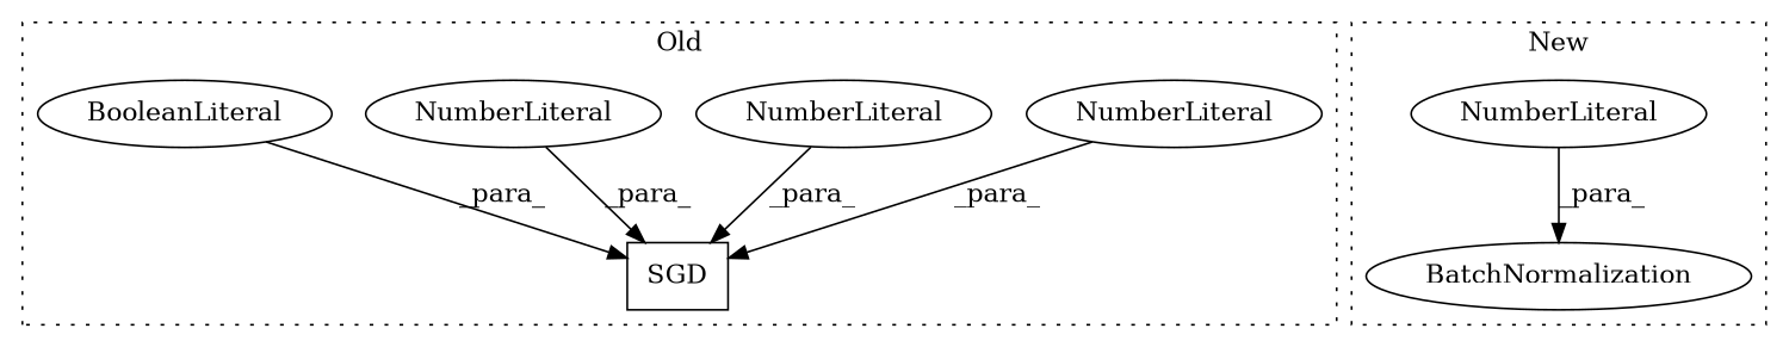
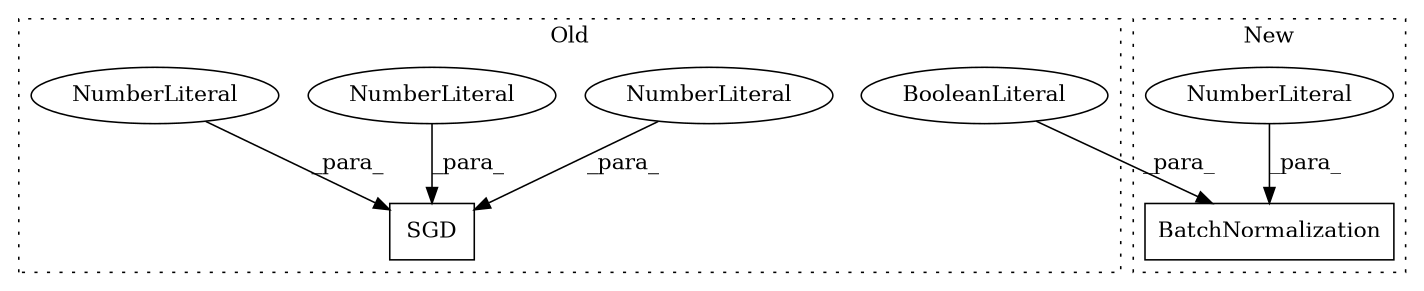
  digraph {
    node [a=34 shape=ellipse]
    n1 [a=32 l="4,1" label=SGD s="2790,2815" shape=box]
    n2 [l=5 label=NumberLiteral s=2794]
    n3 [l=6 label=NumberLiteral s=2804]
    n4 [l=3 label=NumberLiteral s=2800]
    n5 [a=9 l=4 label=BooleanLiteral s=2811]
-   n6 [a=32 l="19,1" label=BatchNormalization s="3012,3032"]
+   n6 [a=32 l="19,1" label=BatchNormalization s="3012,3032" shape=box]
    n7 [l=1 label=NumberLiteral s=3031]
    subgraph cluster_1 {
      label=Old
      style=dotted
      n1
      n2
      n3
      n4
      n5
    }
    subgraph cluster_2 {
      label=New
      style=dotted
      n6
      n7
    }
    n2 -> n1 [label=_para_]
    n3 -> n1 [label=_para_]
    n4 -> n1 [label=_para_]
-   n5 -> n1 [label=_para_]
+   n5 -> n6 [label=_para_]
    n7 -> n6 [label=_para_]
  }
